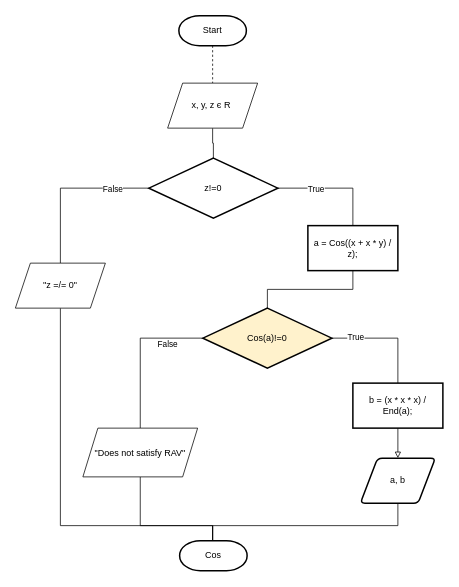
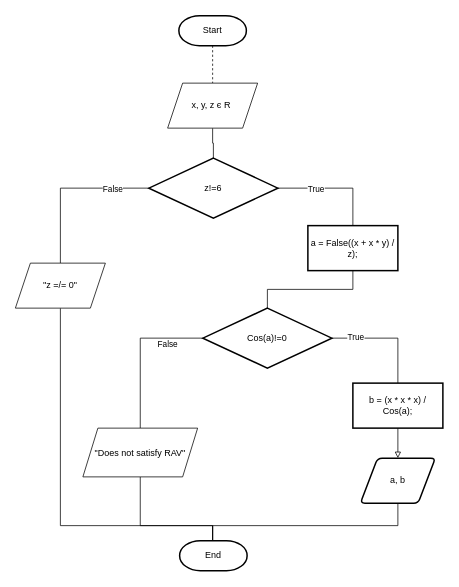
  <mxCell id="0" />
  <mxCell id="1" parent="0" />
  <mxCell id="2" style="edgeStyle=orthogonalEdgeStyle;rounded=0;orthogonalLoop=1;jettySize=auto;html=1;endArrow=none;endFill=0;dashed=1;" parent="1" source="3" target="6" edge="1"><mxGeometry relative="1" as="geometry" /></mxCell>
  <mxCell id="3" value="Start" style="strokeWidth=2;html=1;shape=mxgraph.flowchart.terminator;whiteSpace=wrap;rounded=0;shadow=0;sketch=0;verticalAlign=middle;labelPosition=center;verticalLabelPosition=middle;align=center;" parent="1" vertex="1"><mxGeometry x="238" y="20" width="90" height="40" as="geometry" /></mxCell>
- <mxCell id="4" value="Cos" style="strokeWidth=2;html=1;shape=mxgraph.flowchart.terminator;whiteSpace=wrap;rounded=0;shadow=0;sketch=0;verticalAlign=middle;labelPosition=center;verticalLabelPosition=middle;align=center;" parent="1" vertex="1"><mxGeometry x="239" y="720" width="90" height="40" as="geometry" /></mxCell>
+ <mxCell id="4" value="End" style="strokeWidth=2;html=1;shape=mxgraph.flowchart.terminator;whiteSpace=wrap;rounded=0;shadow=0;sketch=0;verticalAlign=middle;labelPosition=center;verticalLabelPosition=middle;align=center;" parent="1" vertex="1"><mxGeometry x="239" y="720" width="90" height="40" as="geometry" /></mxCell>
  <mxCell id="5" style="edgeStyle=orthogonalEdgeStyle;rounded=0;orthogonalLoop=1;jettySize=auto;html=1;endArrow=none;endFill=0;" parent="1" source="6" target="11" edge="1"><mxGeometry relative="1" as="geometry" /></mxCell>
  <mxCell id="6" value="x, y, z є R&amp;nbsp;" style="shape=parallelogram;perimeter=parallelogramPerimeter;whiteSpace=wrap;html=1;fixedSize=1;" parent="1" vertex="1"><mxGeometry x="223" y="110" width="120" height="60" as="geometry" /></mxCell>
  <mxCell id="7" style="edgeStyle=orthogonalEdgeStyle;rounded=0;orthogonalLoop=1;jettySize=auto;html=1;entryX=0.5;entryY=0;entryDx=0;entryDy=0;endArrow=none;endFill=0;" parent="1" source="11" target="13" edge="1"><mxGeometry relative="1" as="geometry" /></mxCell>
  <mxCell id="8" value="False" style="edgeLabel;html=1;align=center;verticalAlign=middle;resizable=0;points=[];" parent="7" vertex="1" connectable="0"><mxGeometry x="-0.278" y="-2" relative="1" as="geometry"><mxPoint x="30" y="2" as="offset" /></mxGeometry></mxCell>
  <mxCell id="9" style="edgeStyle=orthogonalEdgeStyle;rounded=0;orthogonalLoop=1;jettySize=auto;html=1;entryX=0.5;entryY=0;entryDx=0;entryDy=0;endArrow=none;endFill=0;" parent="1" source="11" target="15" edge="1"><mxGeometry relative="1" as="geometry" /></mxCell>
  <mxCell id="10" value="True" style="edgeLabel;html=1;align=center;verticalAlign=middle;resizable=0;points=[];" parent="9" vertex="1" connectable="0"><mxGeometry x="-0.293" y="1" relative="1" as="geometry"><mxPoint x="-3" y="1" as="offset" /></mxGeometry></mxCell>
- <mxCell id="11" value="z!=0" style="rhombus;whiteSpace=wrap;html=1;rounded=0;shadow=0;sketch=0;strokeWidth=2;verticalAlign=middle;labelPosition=center;verticalLabelPosition=middle;align=center;" parent="1" vertex="1"><mxGeometry x="198" y="210" width="172" height="80" as="geometry" /></mxCell>
+ <mxCell id="11" value="z!=6" style="rhombus;whiteSpace=wrap;html=1;rounded=0;shadow=0;sketch=0;strokeWidth=2;verticalAlign=middle;labelPosition=center;verticalLabelPosition=middle;align=center;" parent="1" vertex="1"><mxGeometry x="198" y="210" width="172" height="80" as="geometry" /></mxCell>
  <mxCell id="12" style="edgeStyle=orthogonalEdgeStyle;rounded=0;orthogonalLoop=1;jettySize=auto;html=1;endArrow=none;endFill=0;" parent="1" source="13" target="4" edge="1"><mxGeometry relative="1" as="geometry"><Array as="points"><mxPoint x="80" y="700" /><mxPoint x="283" y="700" /></Array></mxGeometry></mxCell>
  <mxCell id="13" value="''z =/= 0&quot;" style="shape=parallelogram;perimeter=parallelogramPerimeter;whiteSpace=wrap;html=1;fixedSize=1;" parent="1" vertex="1"><mxGeometry x="20" y="350" width="120" height="60" as="geometry" /></mxCell>
  <mxCell id="14" style="edgeStyle=orthogonalEdgeStyle;rounded=0;orthogonalLoop=1;jettySize=auto;html=1;endArrow=none;endFill=0;" parent="1" source="15" target="20" edge="1"><mxGeometry relative="1" as="geometry" /></mxCell>
- <mxCell id="15" value="a = Cos((x + x * y) / z);" style="rounded=0;whiteSpace=wrap;html=1;shadow=0;sketch=0;strokeWidth=2;verticalAlign=middle;labelPosition=center;verticalLabelPosition=middle;align=center;" parent="1" vertex="1"><mxGeometry x="410" y="300" width="120" height="60" as="geometry" /></mxCell>
+ <mxCell id="15" value="a = False((x + x * y) / z);" style="rounded=0;whiteSpace=wrap;html=1;shadow=0;sketch=0;strokeWidth=2;verticalAlign=middle;labelPosition=center;verticalLabelPosition=middle;align=center;" parent="1" vertex="1"><mxGeometry x="410" y="300" width="120" height="60" as="geometry" /></mxCell>
  <mxCell id="16" style="edgeStyle=orthogonalEdgeStyle;rounded=0;orthogonalLoop=1;jettySize=auto;html=1;entryX=0.5;entryY=0;entryDx=0;entryDy=0;endArrow=none;endFill=0;" parent="1" source="20" target="22" edge="1"><mxGeometry relative="1" as="geometry"><Array as="points"><mxPoint x="187" y="450" /></Array></mxGeometry></mxCell>
  <mxCell id="17" value="False" style="edgeLabel;html=1;align=center;verticalAlign=middle;resizable=0;points=[];" parent="16" vertex="1" connectable="0"><mxGeometry x="-0.067" y="-6" relative="1" as="geometry"><mxPoint x="42" y="-4" as="offset" /></mxGeometry></mxCell>
  <mxCell id="18" style="edgeStyle=orthogonalEdgeStyle;rounded=0;orthogonalLoop=1;jettySize=auto;html=1;entryX=0.5;entryY=0;entryDx=0;entryDy=0;endArrow=none;endFill=0;" parent="1" source="20" target="24" edge="1"><mxGeometry relative="1" as="geometry" /></mxCell>
  <mxCell id="19" value="True" style="edgeLabel;html=1;align=center;verticalAlign=middle;resizable=0;points=[];" parent="18" vertex="1" connectable="0"><mxGeometry x="-0.587" y="2" relative="1" as="geometry"><mxPoint as="offset" /></mxGeometry></mxCell>
- <mxCell id="20" value="Cos(a)!=0" style="rhombus;whiteSpace=wrap;html=1;rounded=0;shadow=0;sketch=0;strokeWidth=2;verticalAlign=middle;labelPosition=center;verticalLabelPosition=middle;align=center;fillColor=#fff2cc;" parent="1" vertex="1"><mxGeometry x="270" y="410" width="172" height="80" as="geometry" /></mxCell>
+ <mxCell id="20" value="Cos(a)!=0" style="rhombus;whiteSpace=wrap;html=1;rounded=0;shadow=0;sketch=0;strokeWidth=2;verticalAlign=middle;labelPosition=center;verticalLabelPosition=middle;align=center;" parent="1" vertex="1"><mxGeometry x="270" y="410" width="172" height="80" as="geometry" /></mxCell>
  <mxCell id="21" style="edgeStyle=orthogonalEdgeStyle;rounded=0;orthogonalLoop=1;jettySize=auto;html=1;endArrow=none;endFill=0;" parent="1" source="22" target="4" edge="1"><mxGeometry relative="1" as="geometry"><Array as="points"><mxPoint x="187" y="700" /><mxPoint x="283" y="700" /></Array></mxGeometry></mxCell>
  <mxCell id="22" value="&quot;Does not satisfy RAV&quot;" style="shape=parallelogram;perimeter=parallelogramPerimeter;whiteSpace=wrap;html=1;fixedSize=1;" parent="1" vertex="1"><mxGeometry x="110" y="570" width="153" height="65" as="geometry" /></mxCell>
  <mxCell id="23" style="edgeStyle=orthogonalEdgeStyle;rounded=0;orthogonalLoop=1;jettySize=auto;html=1;endArrow=block;endFill=0;" parent="1" source="24" target="26" edge="1"><mxGeometry relative="1" as="geometry" /></mxCell>
- <mxCell id="24" value="b = (x * x * x) / End(a);" style="rounded=0;whiteSpace=wrap;html=1;shadow=0;sketch=0;strokeWidth=2;verticalAlign=middle;labelPosition=center;verticalLabelPosition=middle;align=center;" parent="1" vertex="1"><mxGeometry x="470" y="510" width="120" height="60" as="geometry" /></mxCell>
+ <mxCell id="24" value="b = (x * x * x) / Cos(a);" style="rounded=0;whiteSpace=wrap;html=1;shadow=0;sketch=0;strokeWidth=2;verticalAlign=middle;labelPosition=center;verticalLabelPosition=middle;align=center;" parent="1" vertex="1"><mxGeometry x="470" y="510" width="120" height="60" as="geometry" /></mxCell>
  <mxCell id="25" style="edgeStyle=orthogonalEdgeStyle;rounded=0;orthogonalLoop=1;jettySize=auto;html=1;endArrow=none;endFill=0;" parent="1" source="26" target="4" edge="1"><mxGeometry relative="1" as="geometry"><Array as="points"><mxPoint x="530" y="700" /><mxPoint x="283" y="700" /></Array></mxGeometry></mxCell>
  <mxCell id="26" value="a, b" style="shape=parallelogram;html=1;strokeWidth=2;perimeter=parallelogramPerimeter;whiteSpace=wrap;rounded=1;arcSize=12;size=0.23;shadow=0;sketch=0;verticalAlign=middle;labelPosition=center;verticalLabelPosition=middle;align=center;" parent="1" vertex="1"><mxGeometry x="480" y="610" width="100" height="60" as="geometry" /></mxCell>
